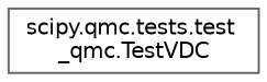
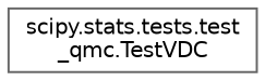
  digraph {
    rankdir=LR
-   n1 [color=grey40 fillcolor=white fontname=Helvetica fontsize=10 height=0.2 label="scipy.qmc.tests.test\l_qmc.TestVDC" shape=box style=filled width=0.4]
+   n1 [color=grey40 fillcolor=white fontname=Helvetica fontsize=10 height=0.2 label="scipy.stats.tests.test\l_qmc.TestVDC" shape=box style=filled width=0.4]
  }
